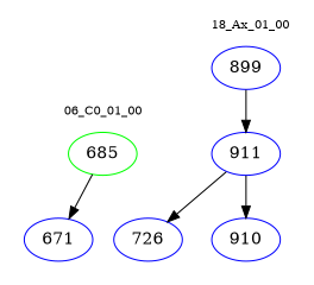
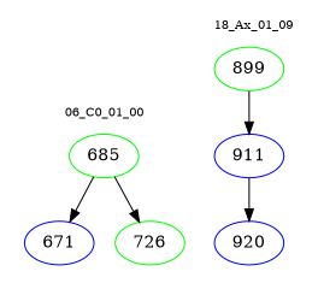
  digraph {
    node [color=blue]
    edge [color=black]
    n1 [label=911]
-   n2 [label=899]
-   n3 [label=910]
+   n2 [color=green label=899]
+   n3 [label=920]
    n4 [color=green label=685]
    n5 [label=671]
-   n6 [label=726]
+   n6 [color=green label=726]
    subgraph cluster_1 {
      color=white
      fontsize=10
-     label="18_Ax_01_00"
+     label="18_Ax_01_09"
      n1
      n2
      n3
    }
    subgraph cluster_2 {
      color=white
      fontsize=10
      label="06_C0_01_00"
      n4
      n5
      n6
    }
    n1 -> n3
    n2 -> n1
    n4 -> n5
-   n1 -> n6
+   n4 -> n6
  }
